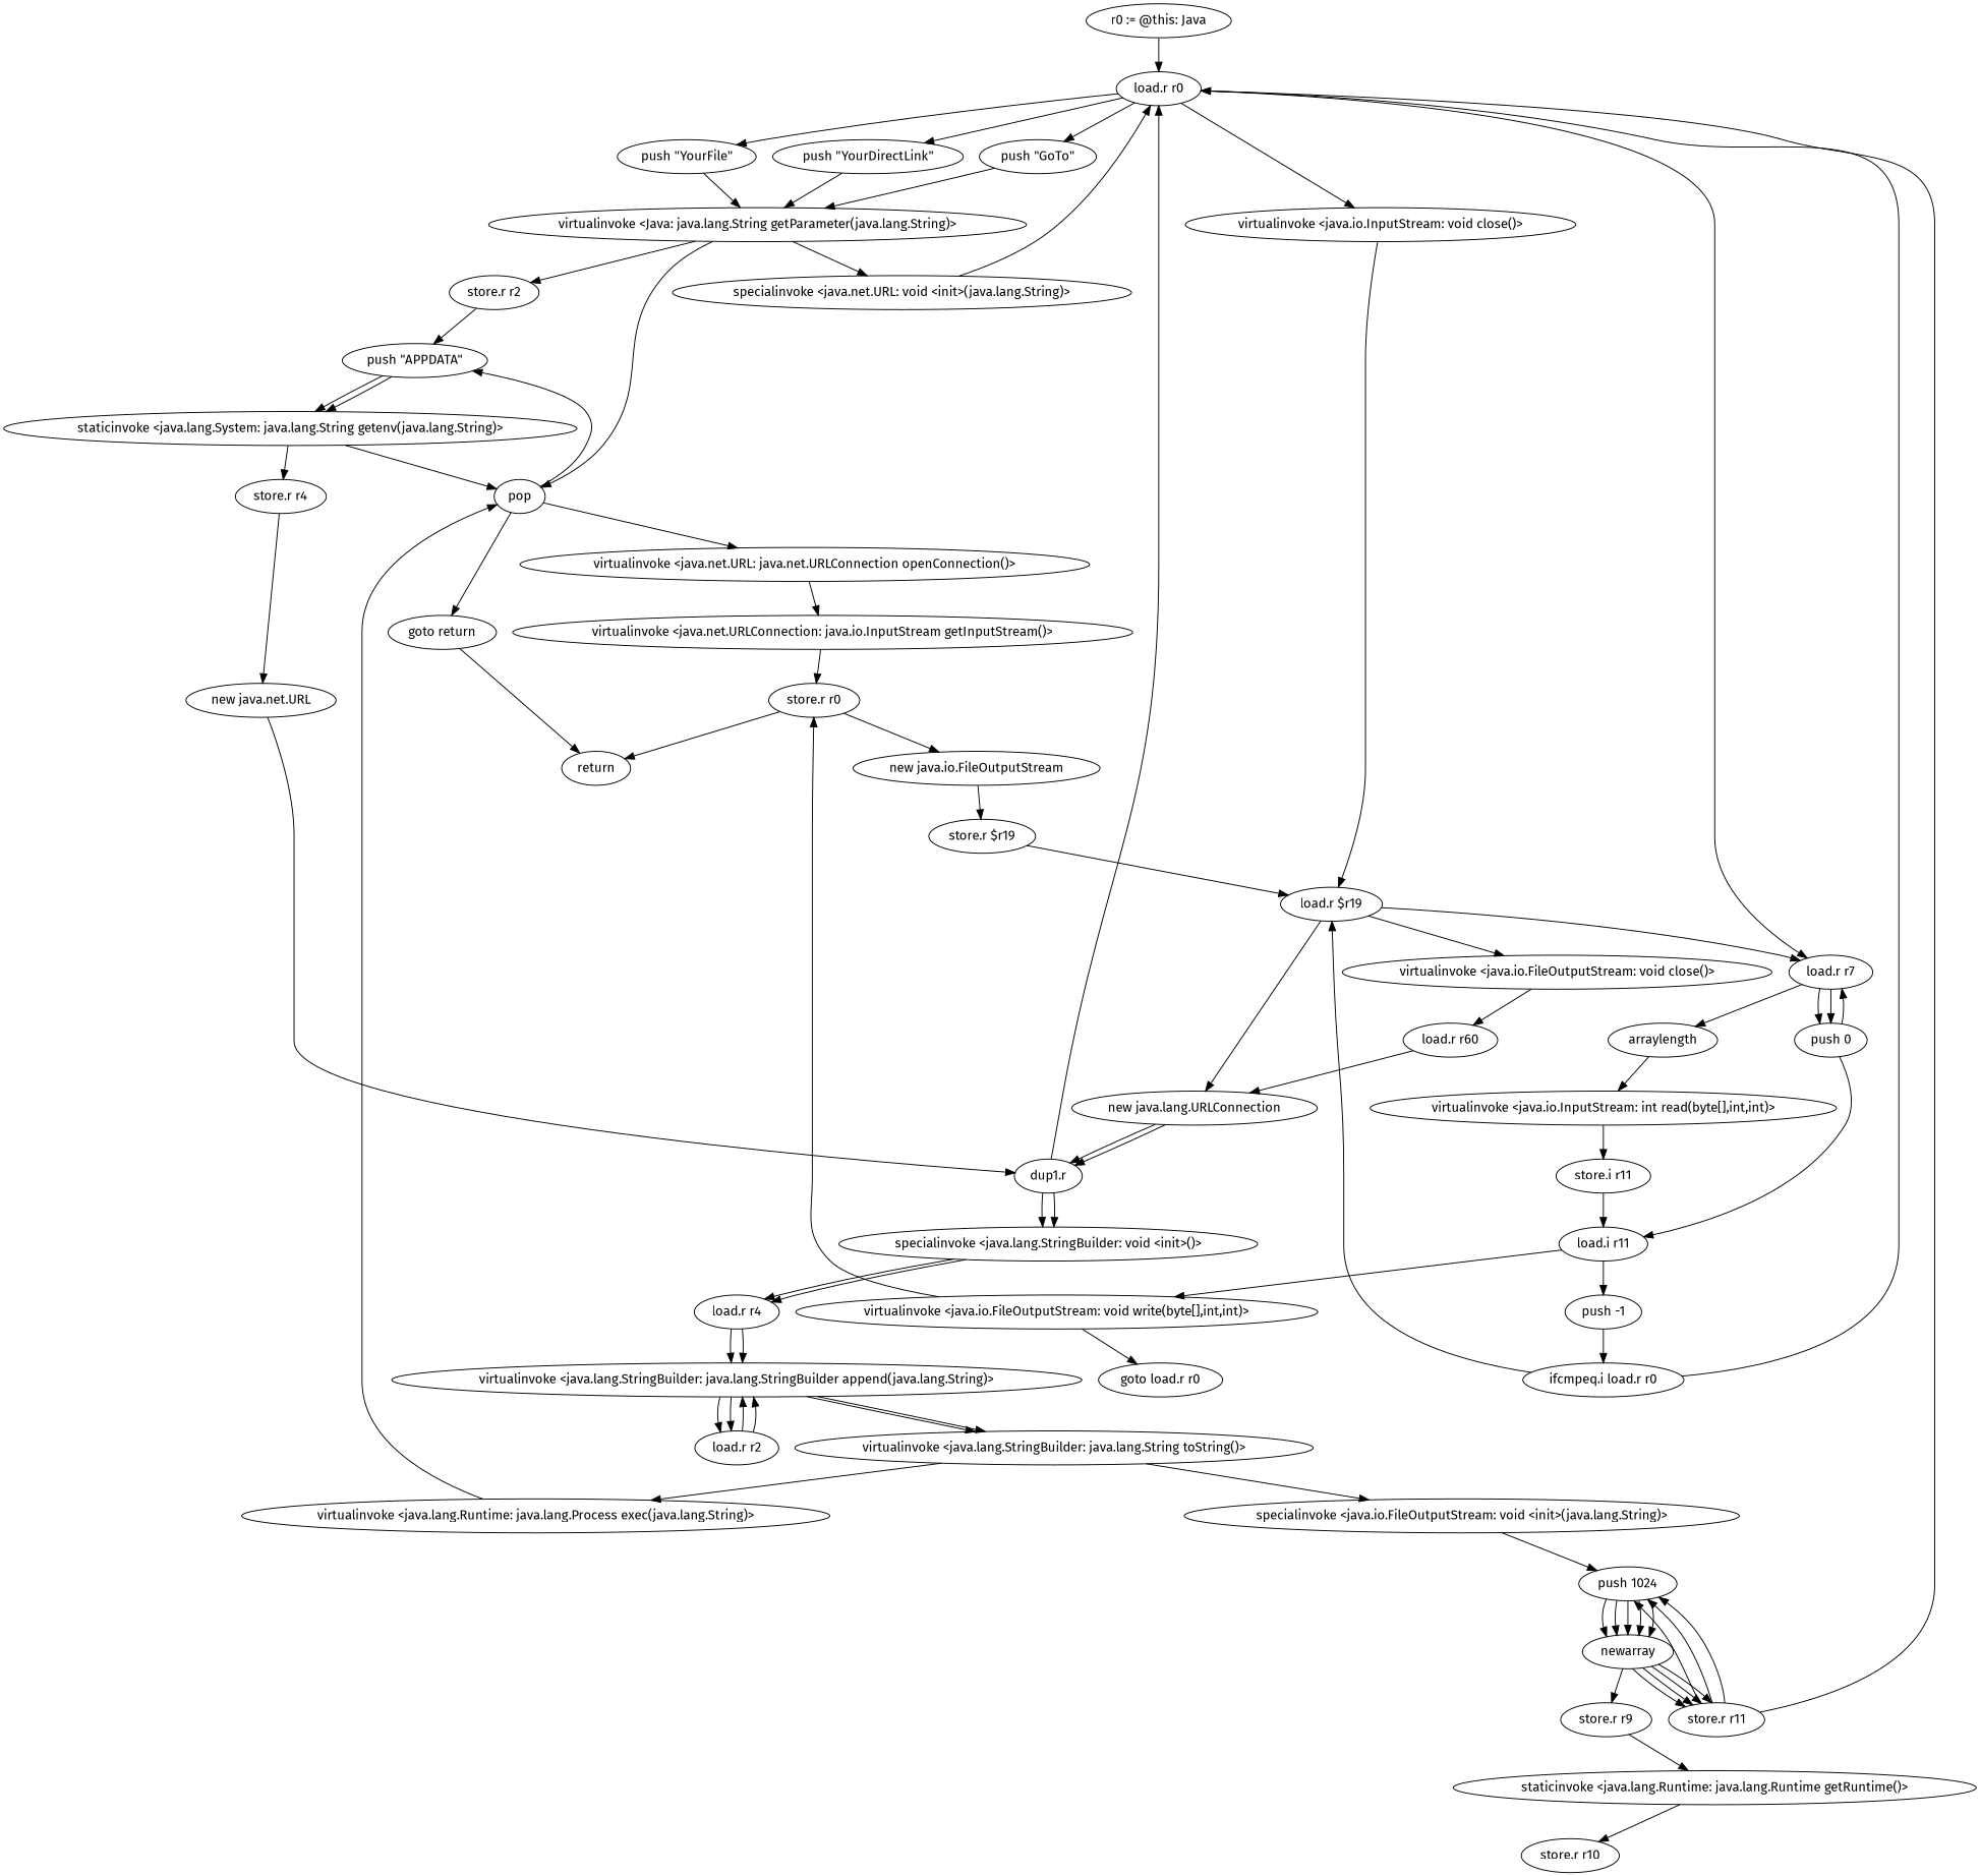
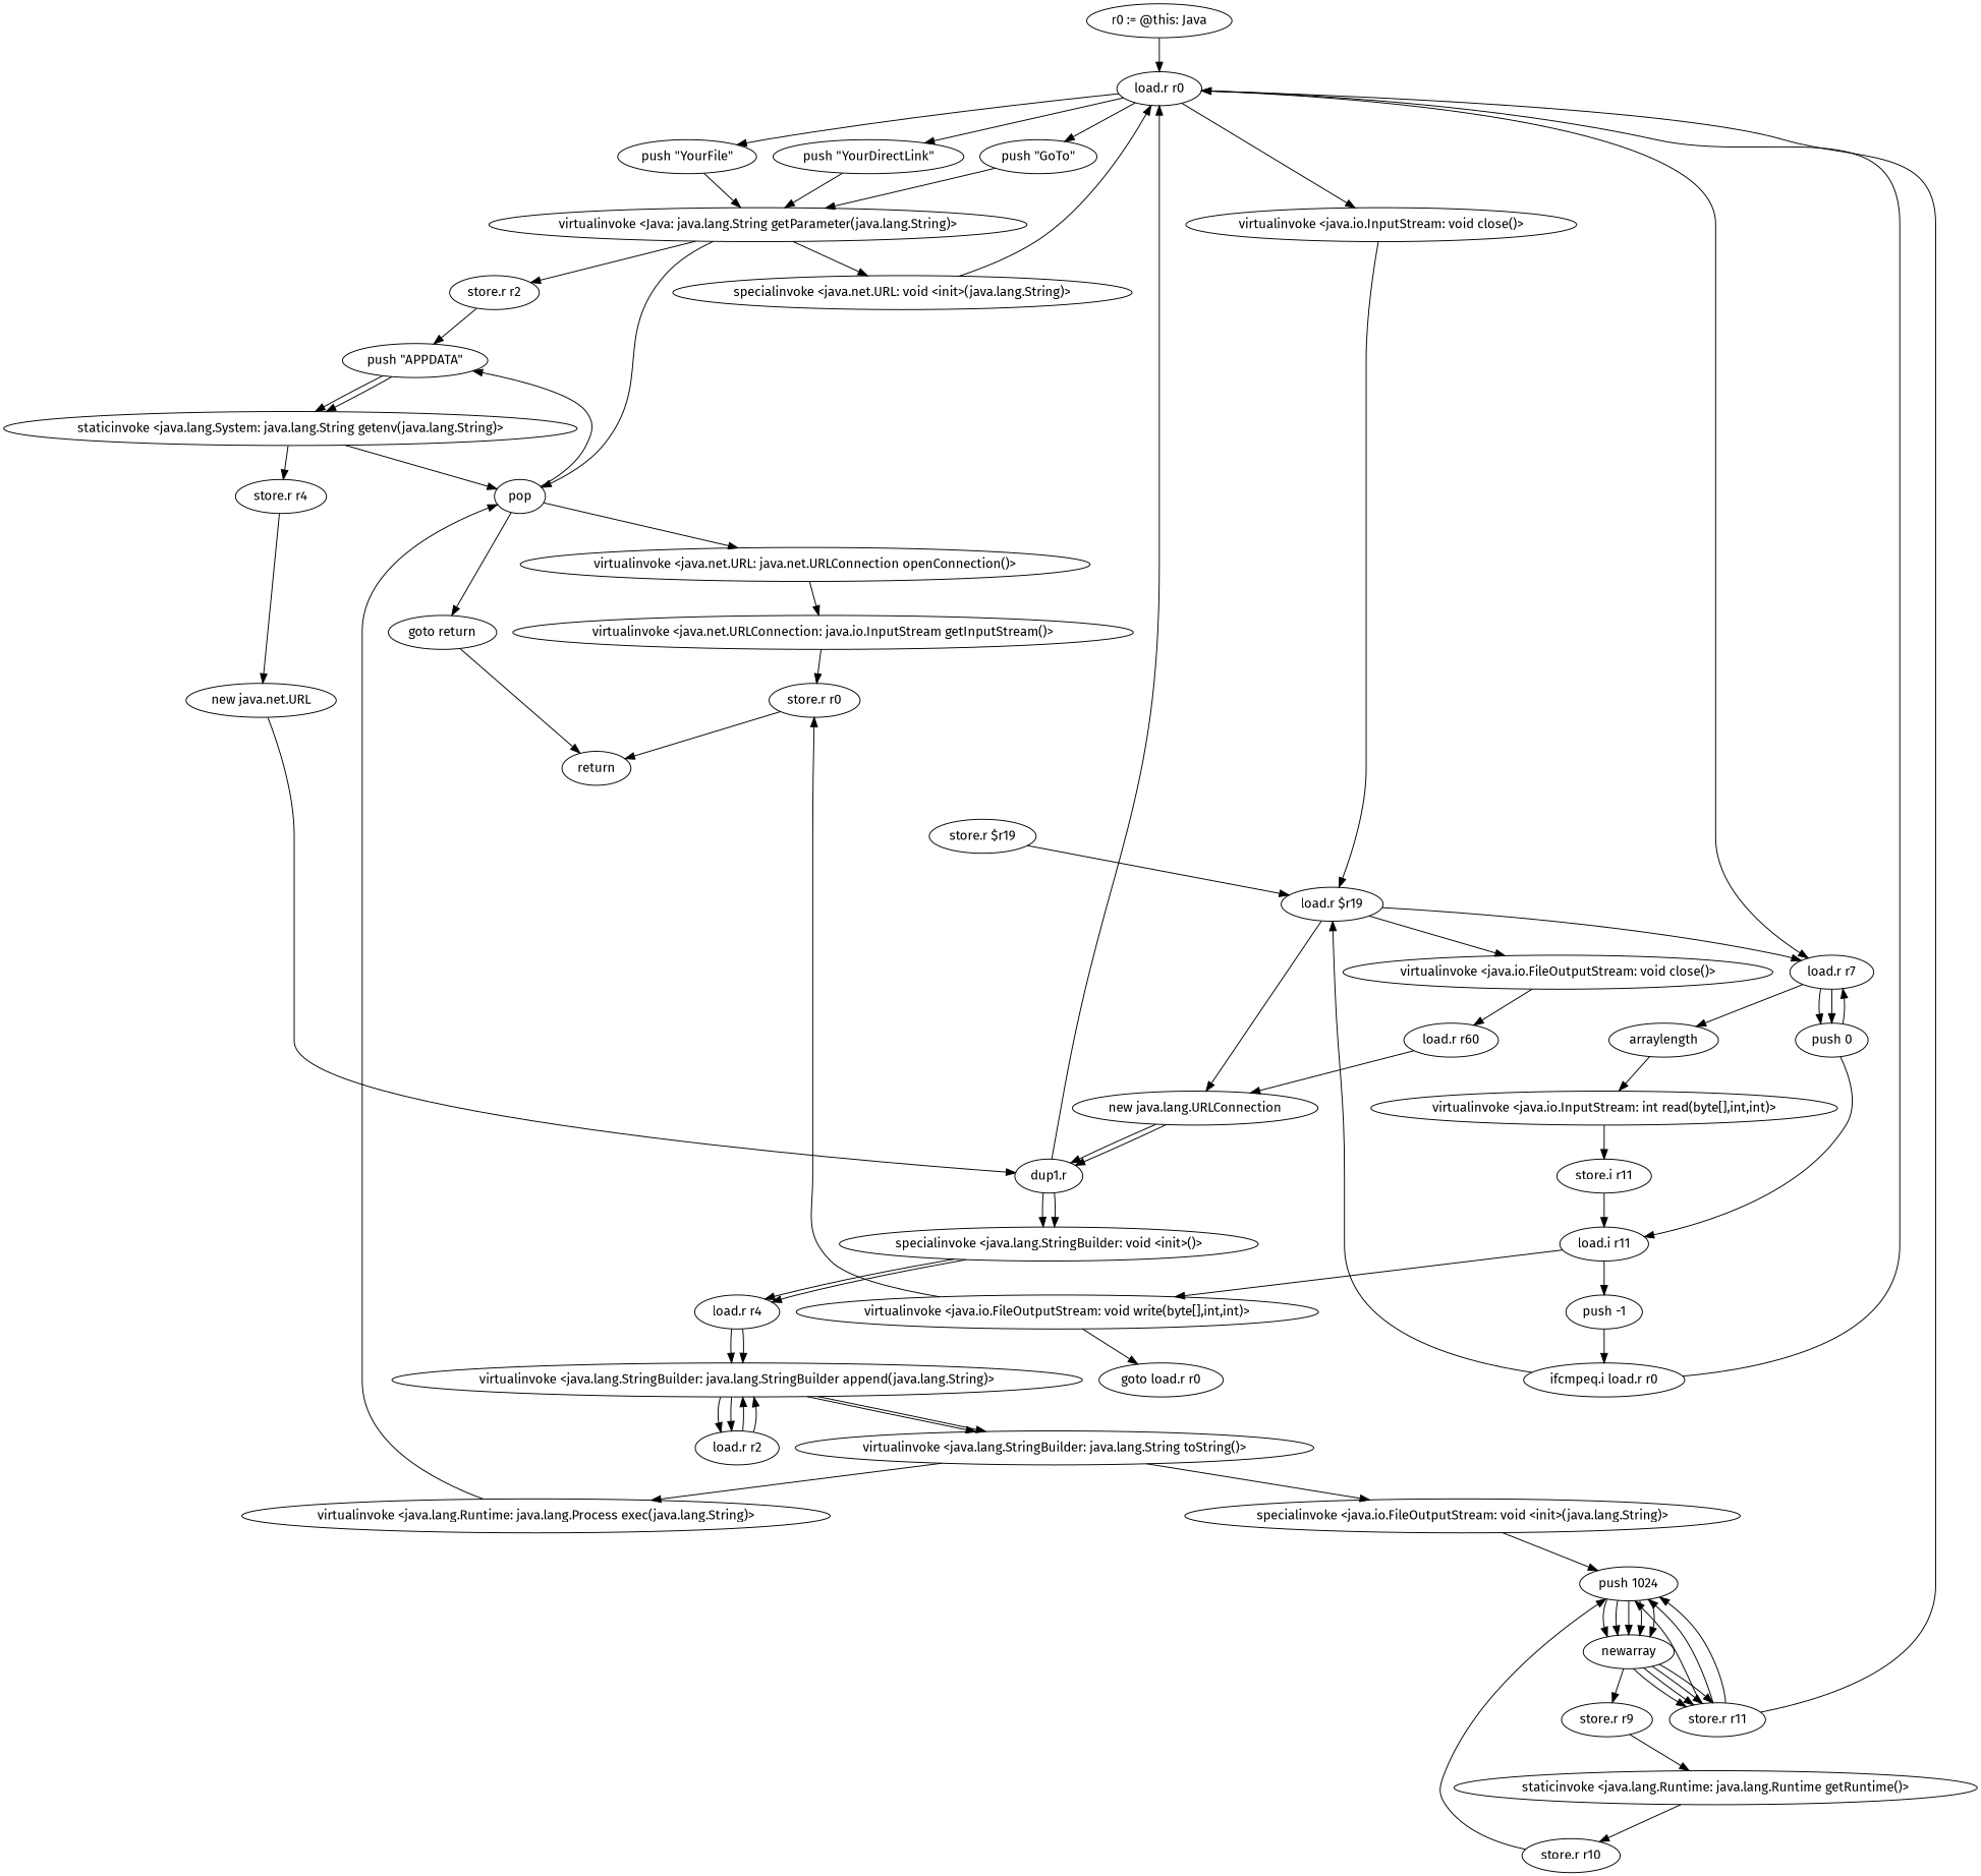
  digraph {
    fontname="Fira Sans"
    node [fontname="Fira Sans"]
    edge [fontname="Fira Sans"]
    "r0 := @this: Java"
    "load.r r0"
    "push \"YourFile\""
    "push \"YourDirectLink\""
    "push \"GoTo\""
    n6 [label="load.r r7"]
    "virtualinvoke <java.io.InputStream: void close()>"
    "virtualinvoke <Java: java.lang.String getParameter(java.lang.String)>"
    "push 0"
    arraylength
    "load.r $r19"
    "store.r r2"
    pop
    "specialinvoke <java.net.URL: void <init>(java.lang.String)>"
    "push \"APPDATA\""
    "virtualinvoke <java.net.URL: java.net.URLConnection openConnection()>"
    "goto return"
    "staticinvoke <java.lang.System: java.lang.String getenv(java.lang.String)>"
    "store.r r4"
    "new java.net.URL"
    "virtualinvoke <java.net.URLConnection: java.io.InputStream getInputStream()>"
    return
    "dup1.r"
    "specialinvoke <java.lang.StringBuilder: void <init>()>"
    "load.r r4"
    "store.r r0"
-   "new java.io.FileOutputStream"
    "store.r $r19"
    n29 [label="new java.lang.URLConnection"]
    "virtualinvoke <java.io.FileOutputStream: void close()>"
    n31 [label="load.r r60"]
    "virtualinvoke <java.lang.StringBuilder: java.lang.StringBuilder append(java.lang.String)>"
    "load.r r2"
    "virtualinvoke <java.lang.StringBuilder: java.lang.String toString()>"
    "specialinvoke <java.io.FileOutputStream: void <init>(java.lang.String)>"
    "virtualinvoke <java.lang.Runtime: java.lang.Process exec(java.lang.String)>"
    "push 1024"
    newarray
    "store.r r9"
    "store.r r11"
    "staticinvoke <java.lang.Runtime: java.lang.Runtime getRuntime()>"
    "store.r r10"
    "load.i r11"
    "virtualinvoke <java.io.InputStream: int read(byte[],int,int)>"
    "push -1"
    "virtualinvoke <java.io.FileOutputStream: void write(byte[],int,int)>"
    "store.i r11"
    "ifcmpeq.i load.r r0"
    "goto load.r r0"
    "r0 := @this: Java" -> "load.r r0"
    "load.r r0" -> "push \"YourFile\""
    "load.r r0" -> "push \"YourDirectLink\""
    "load.r r0" -> "push \"GoTo\""
    "load.r r0" -> n6
    "load.r r0" -> "virtualinvoke <java.io.InputStream: void close()>"
    "push \"YourFile\"" -> "virtualinvoke <Java: java.lang.String getParameter(java.lang.String)>"
    "push \"YourDirectLink\"" -> "virtualinvoke <Java: java.lang.String getParameter(java.lang.String)>"
    "push \"GoTo\"" -> "virtualinvoke <Java: java.lang.String getParameter(java.lang.String)>"
    n6 -> "push 0"
    n6 -> "push 0"
    n6 -> arraylength
    "virtualinvoke <java.io.InputStream: void close()>" -> "load.r $r19"
    "virtualinvoke <Java: java.lang.String getParameter(java.lang.String)>" -> "store.r r2"
    "virtualinvoke <Java: java.lang.String getParameter(java.lang.String)>" -> pop
    "virtualinvoke <Java: java.lang.String getParameter(java.lang.String)>" -> "specialinvoke <java.net.URL: void <init>(java.lang.String)>"
    "push 0" -> n6
    "push 0" -> "load.i r11"
    arraylength -> "virtualinvoke <java.io.InputStream: int read(byte[],int,int)>"
    "load.r $r19" -> n6
    "load.r $r19" -> n29
    "load.r $r19" -> "virtualinvoke <java.io.FileOutputStream: void close()>"
    "store.r r2" -> "push \"APPDATA\""
    pop -> "push \"APPDATA\""
    pop -> "virtualinvoke <java.net.URL: java.net.URLConnection openConnection()>"
    pop -> "goto return"
    "specialinvoke <java.net.URL: void <init>(java.lang.String)>" -> "load.r r0"
    "push \"APPDATA\"" -> "staticinvoke <java.lang.System: java.lang.String getenv(java.lang.String)>"
    "push \"APPDATA\"" -> "staticinvoke <java.lang.System: java.lang.String getenv(java.lang.String)>"
    "virtualinvoke <java.net.URL: java.net.URLConnection openConnection()>" -> "virtualinvoke <java.net.URLConnection: java.io.InputStream getInputStream()>"
    "goto return" -> return
    "staticinvoke <java.lang.System: java.lang.String getenv(java.lang.String)>" -> pop
    "staticinvoke <java.lang.System: java.lang.String getenv(java.lang.String)>" -> "store.r r4"
    "store.r r4" -> "new java.net.URL"
    "new java.net.URL" -> "dup1.r"
    "virtualinvoke <java.net.URLConnection: java.io.InputStream getInputStream()>" -> "store.r r0"
    "dup1.r" -> "load.r r0"
    "dup1.r" -> "specialinvoke <java.lang.StringBuilder: void <init>()>"
    "dup1.r" -> "specialinvoke <java.lang.StringBuilder: void <init>()>"
    "specialinvoke <java.lang.StringBuilder: void <init>()>" -> "load.r r4"
    "specialinvoke <java.lang.StringBuilder: void <init>()>" -> "load.r r4"
    "load.r r4" -> "virtualinvoke <java.lang.StringBuilder: java.lang.StringBuilder append(java.lang.String)>"
    "load.r r4" -> "virtualinvoke <java.lang.StringBuilder: java.lang.StringBuilder append(java.lang.String)>"
    "store.r r0" -> return
-   "store.r r0" -> "new java.io.FileOutputStream"
-   "new java.io.FileOutputStream" -> "store.r $r19"
    "store.r $r19" -> "load.r $r19"
    n29 -> "dup1.r"
    n29 -> "dup1.r"
    "virtualinvoke <java.io.FileOutputStream: void close()>" -> n31
    n31 -> n29
    "virtualinvoke <java.lang.StringBuilder: java.lang.StringBuilder append(java.lang.String)>" -> "load.r r2"
    "virtualinvoke <java.lang.StringBuilder: java.lang.StringBuilder append(java.lang.String)>" -> "load.r r2"
    "virtualinvoke <java.lang.StringBuilder: java.lang.StringBuilder append(java.lang.String)>" -> "virtualinvoke <java.lang.StringBuilder: java.lang.String toString()>"
    "virtualinvoke <java.lang.StringBuilder: java.lang.StringBuilder append(java.lang.String)>" -> "virtualinvoke <java.lang.StringBuilder: java.lang.String toString()>"
    "load.r r2" -> "virtualinvoke <java.lang.StringBuilder: java.lang.StringBuilder append(java.lang.String)>"
    "load.r r2" -> "virtualinvoke <java.lang.StringBuilder: java.lang.StringBuilder append(java.lang.String)>"
    "virtualinvoke <java.lang.StringBuilder: java.lang.String toString()>" -> "specialinvoke <java.io.FileOutputStream: void <init>(java.lang.String)>"
    "virtualinvoke <java.lang.StringBuilder: java.lang.String toString()>" -> "virtualinvoke <java.lang.Runtime: java.lang.Process exec(java.lang.String)>"
    "specialinvoke <java.io.FileOutputStream: void <init>(java.lang.String)>" -> "push 1024"
    "virtualinvoke <java.lang.Runtime: java.lang.Process exec(java.lang.String)>" -> pop
    "push 1024" -> newarray
    "push 1024" -> newarray
    "push 1024" -> newarray
    "push 1024" -> newarray
    "push 1024" -> newarray
    newarray -> "store.r r9"
    newarray -> "store.r r11"
    newarray -> "store.r r11"
    newarray -> "store.r r11"
    newarray -> "store.r r11"
    "store.r r9" -> "staticinvoke <java.lang.Runtime: java.lang.Runtime getRuntime()>"
    "store.r r11" -> "load.r r0"
    "store.r r11" -> "push 1024"
    "store.r r11" -> "push 1024"
    "store.r r11" -> "push 1024"
    "staticinvoke <java.lang.Runtime: java.lang.Runtime getRuntime()>" -> "store.r r10"
+   "store.r r10" -> "push 1024"
    "load.i r11" -> "push -1"
    "load.i r11" -> "virtualinvoke <java.io.FileOutputStream: void write(byte[],int,int)>"
    "virtualinvoke <java.io.InputStream: int read(byte[],int,int)>" -> "store.i r11"
    "push -1" -> "ifcmpeq.i load.r r0"
    "virtualinvoke <java.io.FileOutputStream: void write(byte[],int,int)>" -> "store.r r0"
    "virtualinvoke <java.io.FileOutputStream: void write(byte[],int,int)>" -> "goto load.r r0"
    "store.i r11" -> "load.i r11"
    "ifcmpeq.i load.r r0" -> "load.r r0"
    "ifcmpeq.i load.r r0" -> "load.r $r19"
  }
